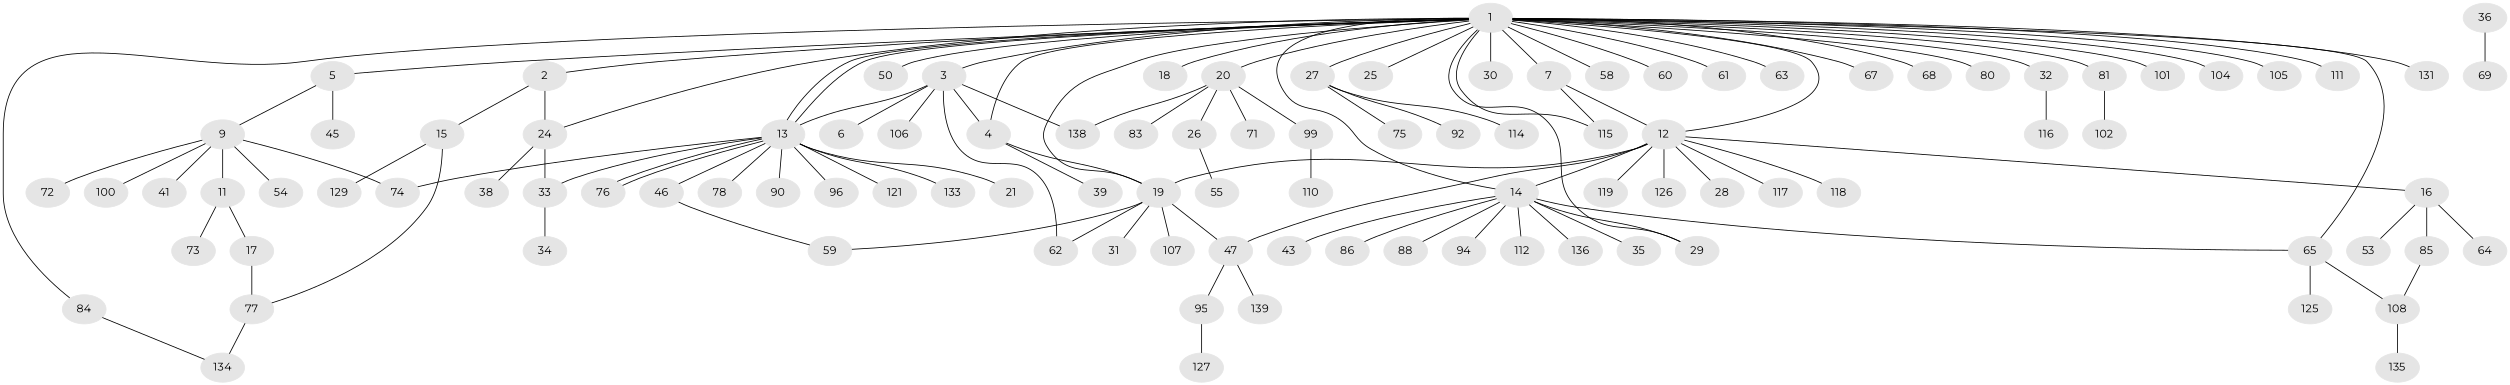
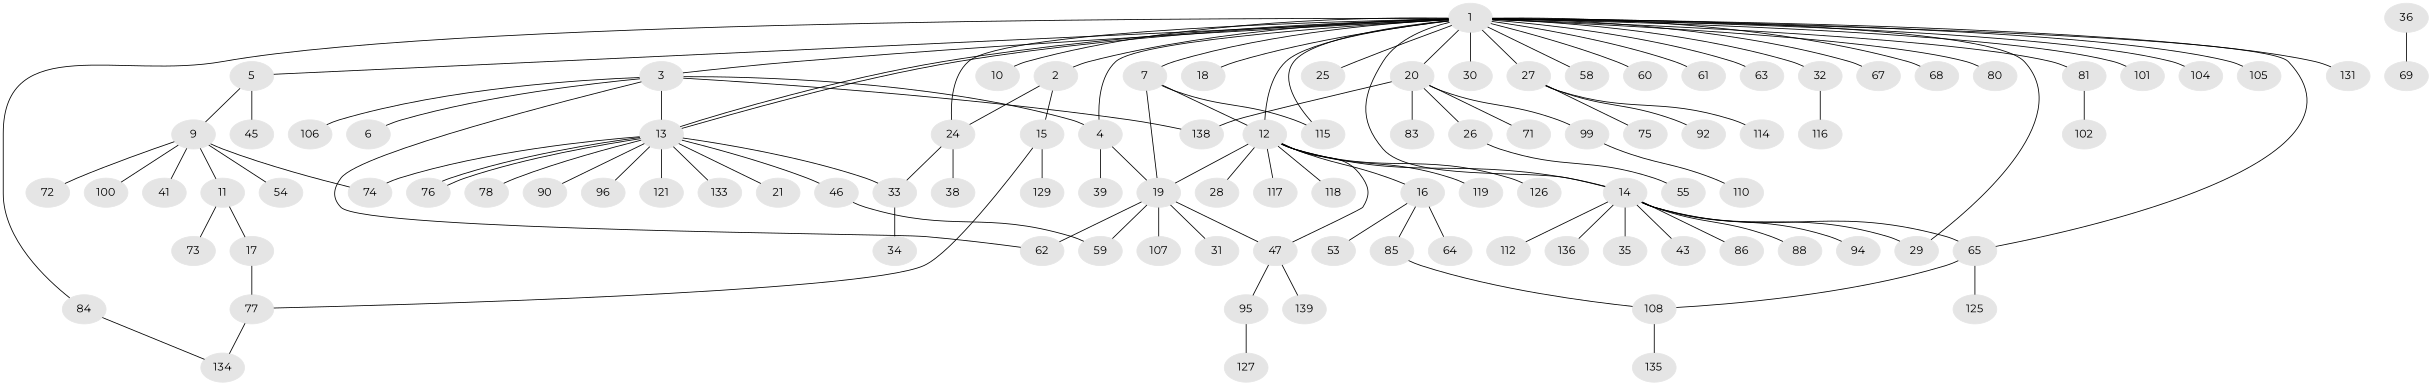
  graph {
    fontname=Montserrat
    node [color=gray90 fontname=Montserrat style=filled]
    edge [fontname=Montserrat]
    1 [super="+23"]
    2
    3 [super="+50"]
    4 [super="+89"]
    5 [super="+44"]
    7 [super="+8"]
-   10 [label=50]
+   10
    12 [super="+57"]
    13 [super="+22"]
    14 [super="+40"]
    18
    19 [super="+130"]
    20 [super="+120"]
    24 [super="+113"]
    25
    27 [super="+48"]
    29 [super="+51"]
    30
    32 [super="+70"]
    58
    60
    61
    63
    65 [super="+128"]
    67
    68
    80
    81
    84 [super="+93"]
    101
    104
    105
-   111
    115 [super="+124"]
    131
    15 [super="+56"]
    6
    62 [super="+137"]
    106
    138
    39
    9 [super="+103"]
    45
    16
    28
    47 [super="+87"]
    117
    118
    119
    126
    46 [super="+123"]
    74
    21
    33
    76
    78
    90
    96
    121
    133
    35 [super="+79"]
    43 [super="+52"]
    86
    88
    94
    112
    136
    31
    59 [super="+109"]
    107
    26 [super="+98"]
    71
    83
    99 [super="+132"]
    38
    75
    92
    114
    116
    108 [super="+122"]
    125
    102
    134
    77
    129
    11
    41
    54
    72
    100
    17 [super="+42"]
    73 [super="+82"]
    53
    64 [super="+66"]
    85
    95 [super="+97"]
    139
    34 [super="+37"]
    36 [super="+91"]
    69
    55
    110
    127
    135
    1 -- 2
    1 -- 3
    1 -- 4
    1 -- 5
    1 -- 7
    1 -- 10
    1 -- 12
    1 -- 13
    1 -- 13
    1 -- 14
    1 -- 18
-   1 -- 19
+   7 -- 19
    1 -- 20
    1 -- 24
    1 -- 25
    1 -- 27
    1 -- 29
    1 -- 30
    1 -- 32
    1 -- 58
    1 -- 60
    1 -- 61
    1 -- 63
    1 -- 65
    1 -- 67
    1 -- 68
    1 -- 80
    1 -- 81
    1 -- 84
    1 -- 101
    1 -- 104
    1 -- 105
-   1 -- 111
    1 -- 115
    1 -- 131
    2 -- 24
    2 -- 15
    3 -- 4
    3 -- 13 [weight=2]
    3 -- 6
    3 -- 62
    3 -- 106
    3 -- 138
    4 -- 19
    4 -- 39
    5 -- 9
    5 -- 45
    7 -- 12
    7 -- 115
    12 -- 14
    12 -- 19
    12 -- 16
    12 -- 28
    12 -- 47
    12 -- 117
    12 -- 118
    12 -- 119
    12 -- 126
    13 -- 46
    13 -- 74
    13 -- 21
    13 -- 33
    13 -- 76
    13 -- 76
    13 -- 78
    13 -- 90
    13 -- 96
    13 -- 121
    13 -- 133
    14 -- 29
    14 -- 65
    14 -- 35
    14 -- 43
    14 -- 86
    14 -- 88
    14 -- 94
    14 -- 112
    14 -- 136
    19 -- 62
    19 -- 47
    19 -- 31
    19 -- 59
    19 -- 107
    20 -- 138
    20 -- 26
    20 -- 71
    20 -- 83
    20 -- 99
    24 -- 33
    24 -- 38
    27 -- 75
    27 -- 92
    27 -- 114
    32 -- 116
    65 -- 108
    65 -- 125
    81 -- 102
    84 -- 134
    15 -- 77
    15 -- 129
    9 -- 74
    9 -- 11
    9 -- 41
    9 -- 54
    9 -- 72
    9 -- 100
    16 -- 53
    16 -- 64
    16 -- 85
    47 -- 95
    47 -- 139
    46 -- 59
    33 -- 34
    26 -- 55
    99 -- 110
    108 -- 135
    77 -- 134
    11 -- 17
    11 -- 73
    17 -- 77
    85 -- 108
    95 -- 127
    36 -- 69
  }
